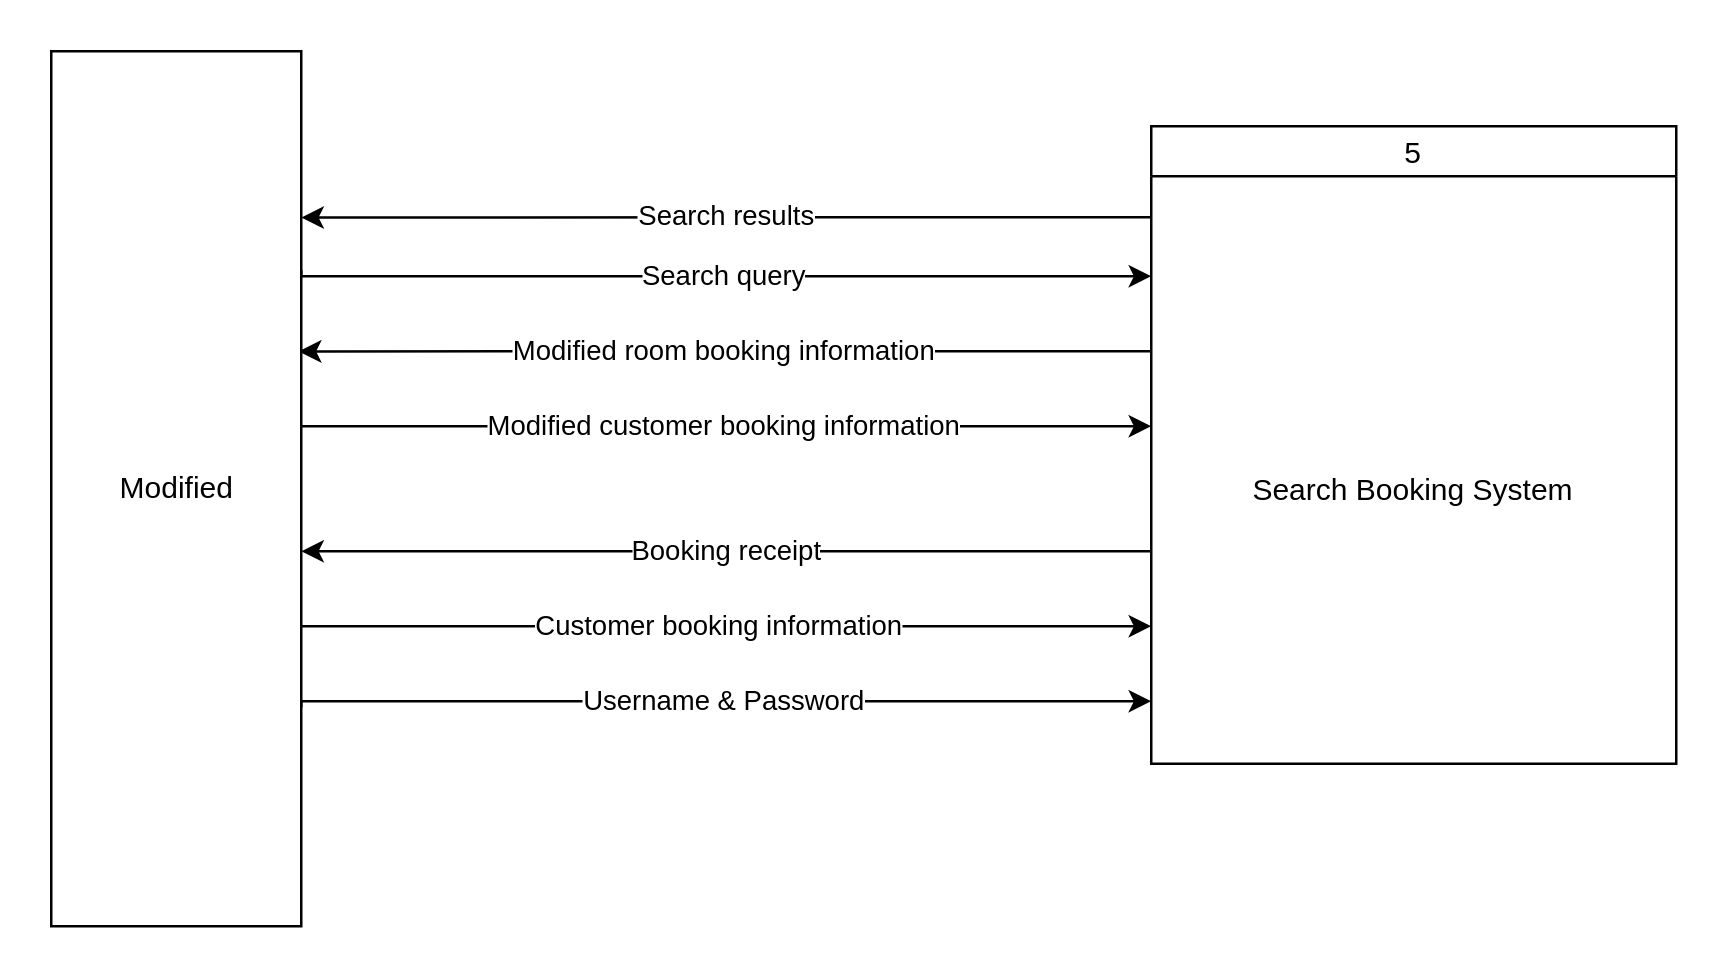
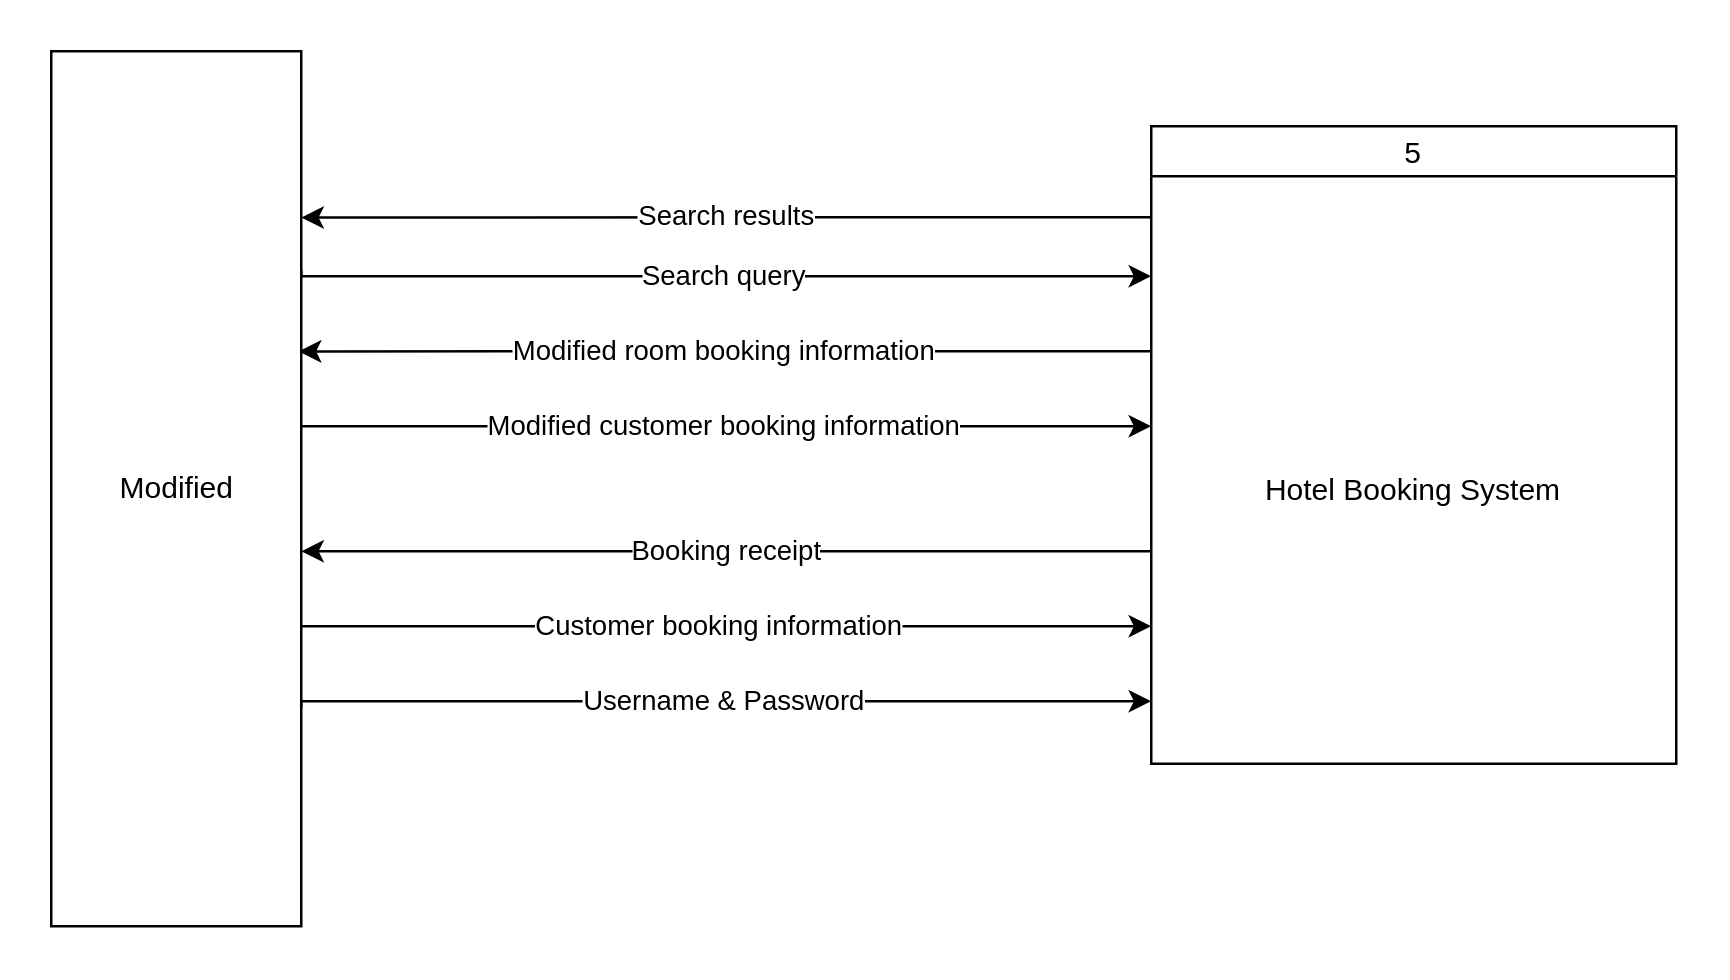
  <mxCell id="0" />
  <mxCell id="1" parent="0" />
  <mxCell id="2" value="Modified room booking information" style="edgeStyle=orthogonalEdgeStyle;rounded=0;jumpStyle=none;orthogonalLoop=1;jettySize=auto;html=1;startArrow=none;startFill=0;endArrow=classic;endFill=1;entryX=0.99;entryY=0.343;entryDx=0;entryDy=0;entryPerimeter=0;" parent="1" source="11" target="8" edge="1"><mxGeometry relative="1" as="geometry"><Array as="points"><mxPoint x="400" y="140" /><mxPoint x="400" y="140" /></Array><mxPoint x="375.6" y="140" as="sourcePoint" /></mxGeometry></mxCell>
  <mxCell id="3" value="Username &amp;amp; Password" style="edgeStyle=orthogonalEdgeStyle;rounded=0;jumpStyle=none;orthogonalLoop=1;jettySize=auto;html=1;exitX=1;exitY=0.75;exitDx=0;exitDy=0;startArrow=none;startFill=0;endArrow=classic;endFill=1;" parent="1" source="8" target="11" edge="1"><mxGeometry relative="1" as="geometry"><mxPoint x="434.038" y="280" as="targetPoint" /><Array as="points"><mxPoint x="120" y="280" /></Array></mxGeometry></mxCell>
  <mxCell id="4" value="Customer booking information" style="edgeStyle=orthogonalEdgeStyle;rounded=0;jumpStyle=none;orthogonalLoop=1;jettySize=auto;html=1;startArrow=none;startFill=0;endArrow=classic;endFill=1;" parent="1" source="8" target="11" edge="1"><mxGeometry x="-0.015" relative="1" as="geometry"><Array as="points"><mxPoint x="370" y="250" /><mxPoint x="370" y="250" /></Array><mxPoint as="offset" /><mxPoint x="450" y="250" as="targetPoint" /></mxGeometry></mxCell>
  <mxCell id="5" value="Booking receipt" style="edgeStyle=orthogonalEdgeStyle;rounded=0;jumpStyle=none;orthogonalLoop=1;jettySize=auto;html=1;startArrow=none;startFill=0;endArrow=classic;endFill=1;" parent="1" source="11" target="8" edge="1"><mxGeometry relative="1" as="geometry"><mxPoint x="380" y="220" as="sourcePoint" /><mxPoint x="170" y="220" as="targetPoint" /><Array as="points"><mxPoint x="250" y="220" /><mxPoint x="250" y="220" /></Array></mxGeometry></mxCell>
  <mxCell id="6" value="Modified customer booking information" style="edgeStyle=orthogonalEdgeStyle;rounded=0;jumpStyle=none;orthogonalLoop=1;jettySize=auto;html=1;exitX=0.997;exitY=0.433;exitDx=0;exitDy=0;startArrow=none;startFill=0;endArrow=classic;endFill=1;exitPerimeter=0;" parent="1" source="8" target="11" edge="1"><mxGeometry relative="1" as="geometry"><Array as="points"><mxPoint x="120" y="170" /></Array><mxPoint x="370.112" y="170" as="targetPoint" /></mxGeometry></mxCell>
  <mxCell id="7" value="Search query" style="edgeStyle=orthogonalEdgeStyle;rounded=0;jumpStyle=none;orthogonalLoop=1;jettySize=auto;html=1;exitX=1;exitY=0.25;exitDx=0;exitDy=0;startArrow=none;startFill=0;endArrow=classic;endFill=1;" parent="1" source="8" edge="1"><mxGeometry relative="1" as="geometry"><Array as="points"><mxPoint x="120" y="110" /><mxPoint x="245" y="110" /></Array><mxPoint x="460" y="110" as="targetPoint" /></mxGeometry></mxCell>
  <mxCell id="8" value="Modified" style="html=1;dashed=0;whitespace=wrap;" parent="1" vertex="1"><mxGeometry x="20" y="20" width="100" height="350" as="geometry" /></mxCell>
  <mxCell id="9" value="" style="group" parent="1" vertex="1" connectable="0"><mxGeometry x="460" y="50" width="210" height="255" as="geometry" /></mxCell>
  <mxCell id="10" value="5" style="swimlane;fontStyle=0;childLayout=stackLayout;horizontal=1;startSize=20;fillColor=#ffffff;horizontalStack=0;resizeParent=1;resizeParentMax=0;resizeLast=0;collapsible=0;marginBottom=0;swimlaneFillColor=#ffffff;" parent="9" vertex="1"><mxGeometry width="210" height="255.0" as="geometry" /></mxCell>
- <mxCell id="11" value="Search Booking System" style="text;html=1;strokeColor=none;fillColor=none;align=center;verticalAlign=middle;whiteSpace=wrap;rounded=0;" parent="9" vertex="1"><mxGeometry y="36.429" width="210" height="218.571" as="geometry" /></mxCell>
+ <mxCell id="11" value="Hotel Booking System" style="text;html=1;strokeColor=none;fillColor=none;align=center;verticalAlign=middle;whiteSpace=wrap;rounded=0;" parent="9" vertex="1"><mxGeometry y="36.429" width="210" height="218.571" as="geometry" /></mxCell>
  <mxCell id="12" value="Search results" style="edgeStyle=orthogonalEdgeStyle;rounded=0;orthogonalLoop=1;jettySize=auto;html=1;exitX=0;exitY=0;exitDx=0;exitDy=0;entryX=1;entryY=0.19;entryDx=0;entryDy=0;entryPerimeter=0;" parent="1" source="11" target="8" edge="1"><mxGeometry relative="1" as="geometry"><Array as="points"><mxPoint x="370" y="86" /><mxPoint x="370" y="86" /></Array></mxGeometry></mxCell>
